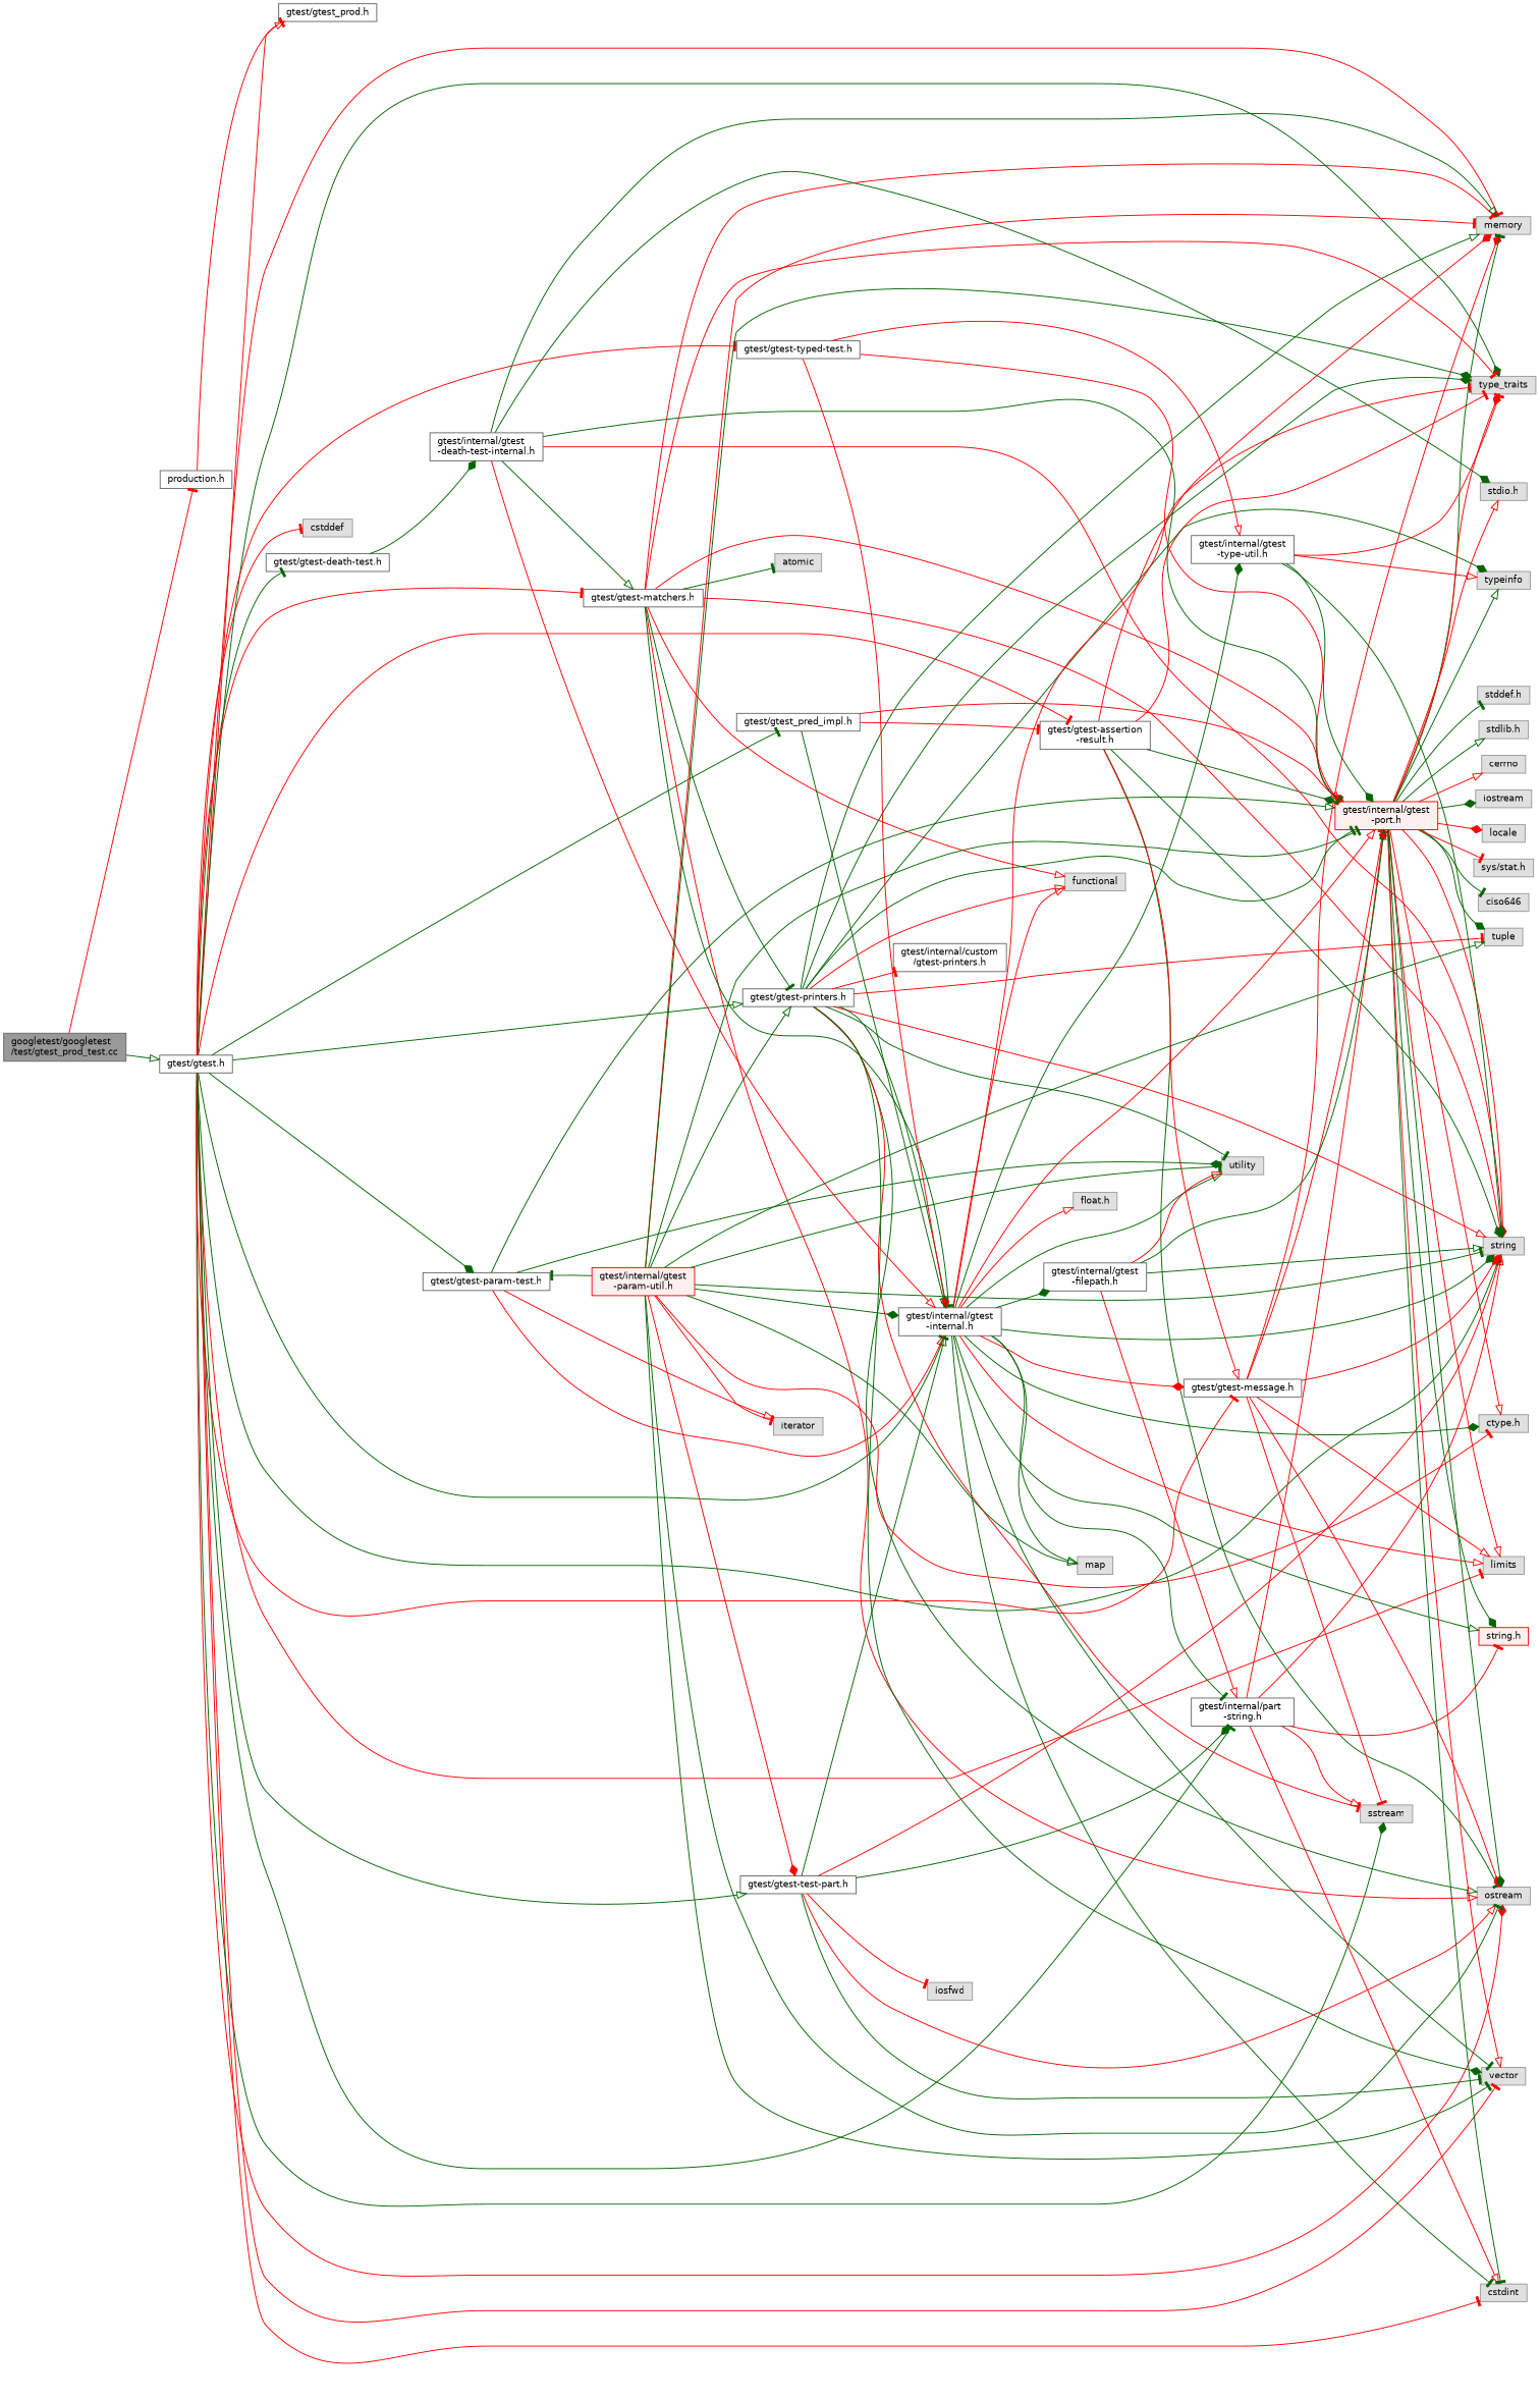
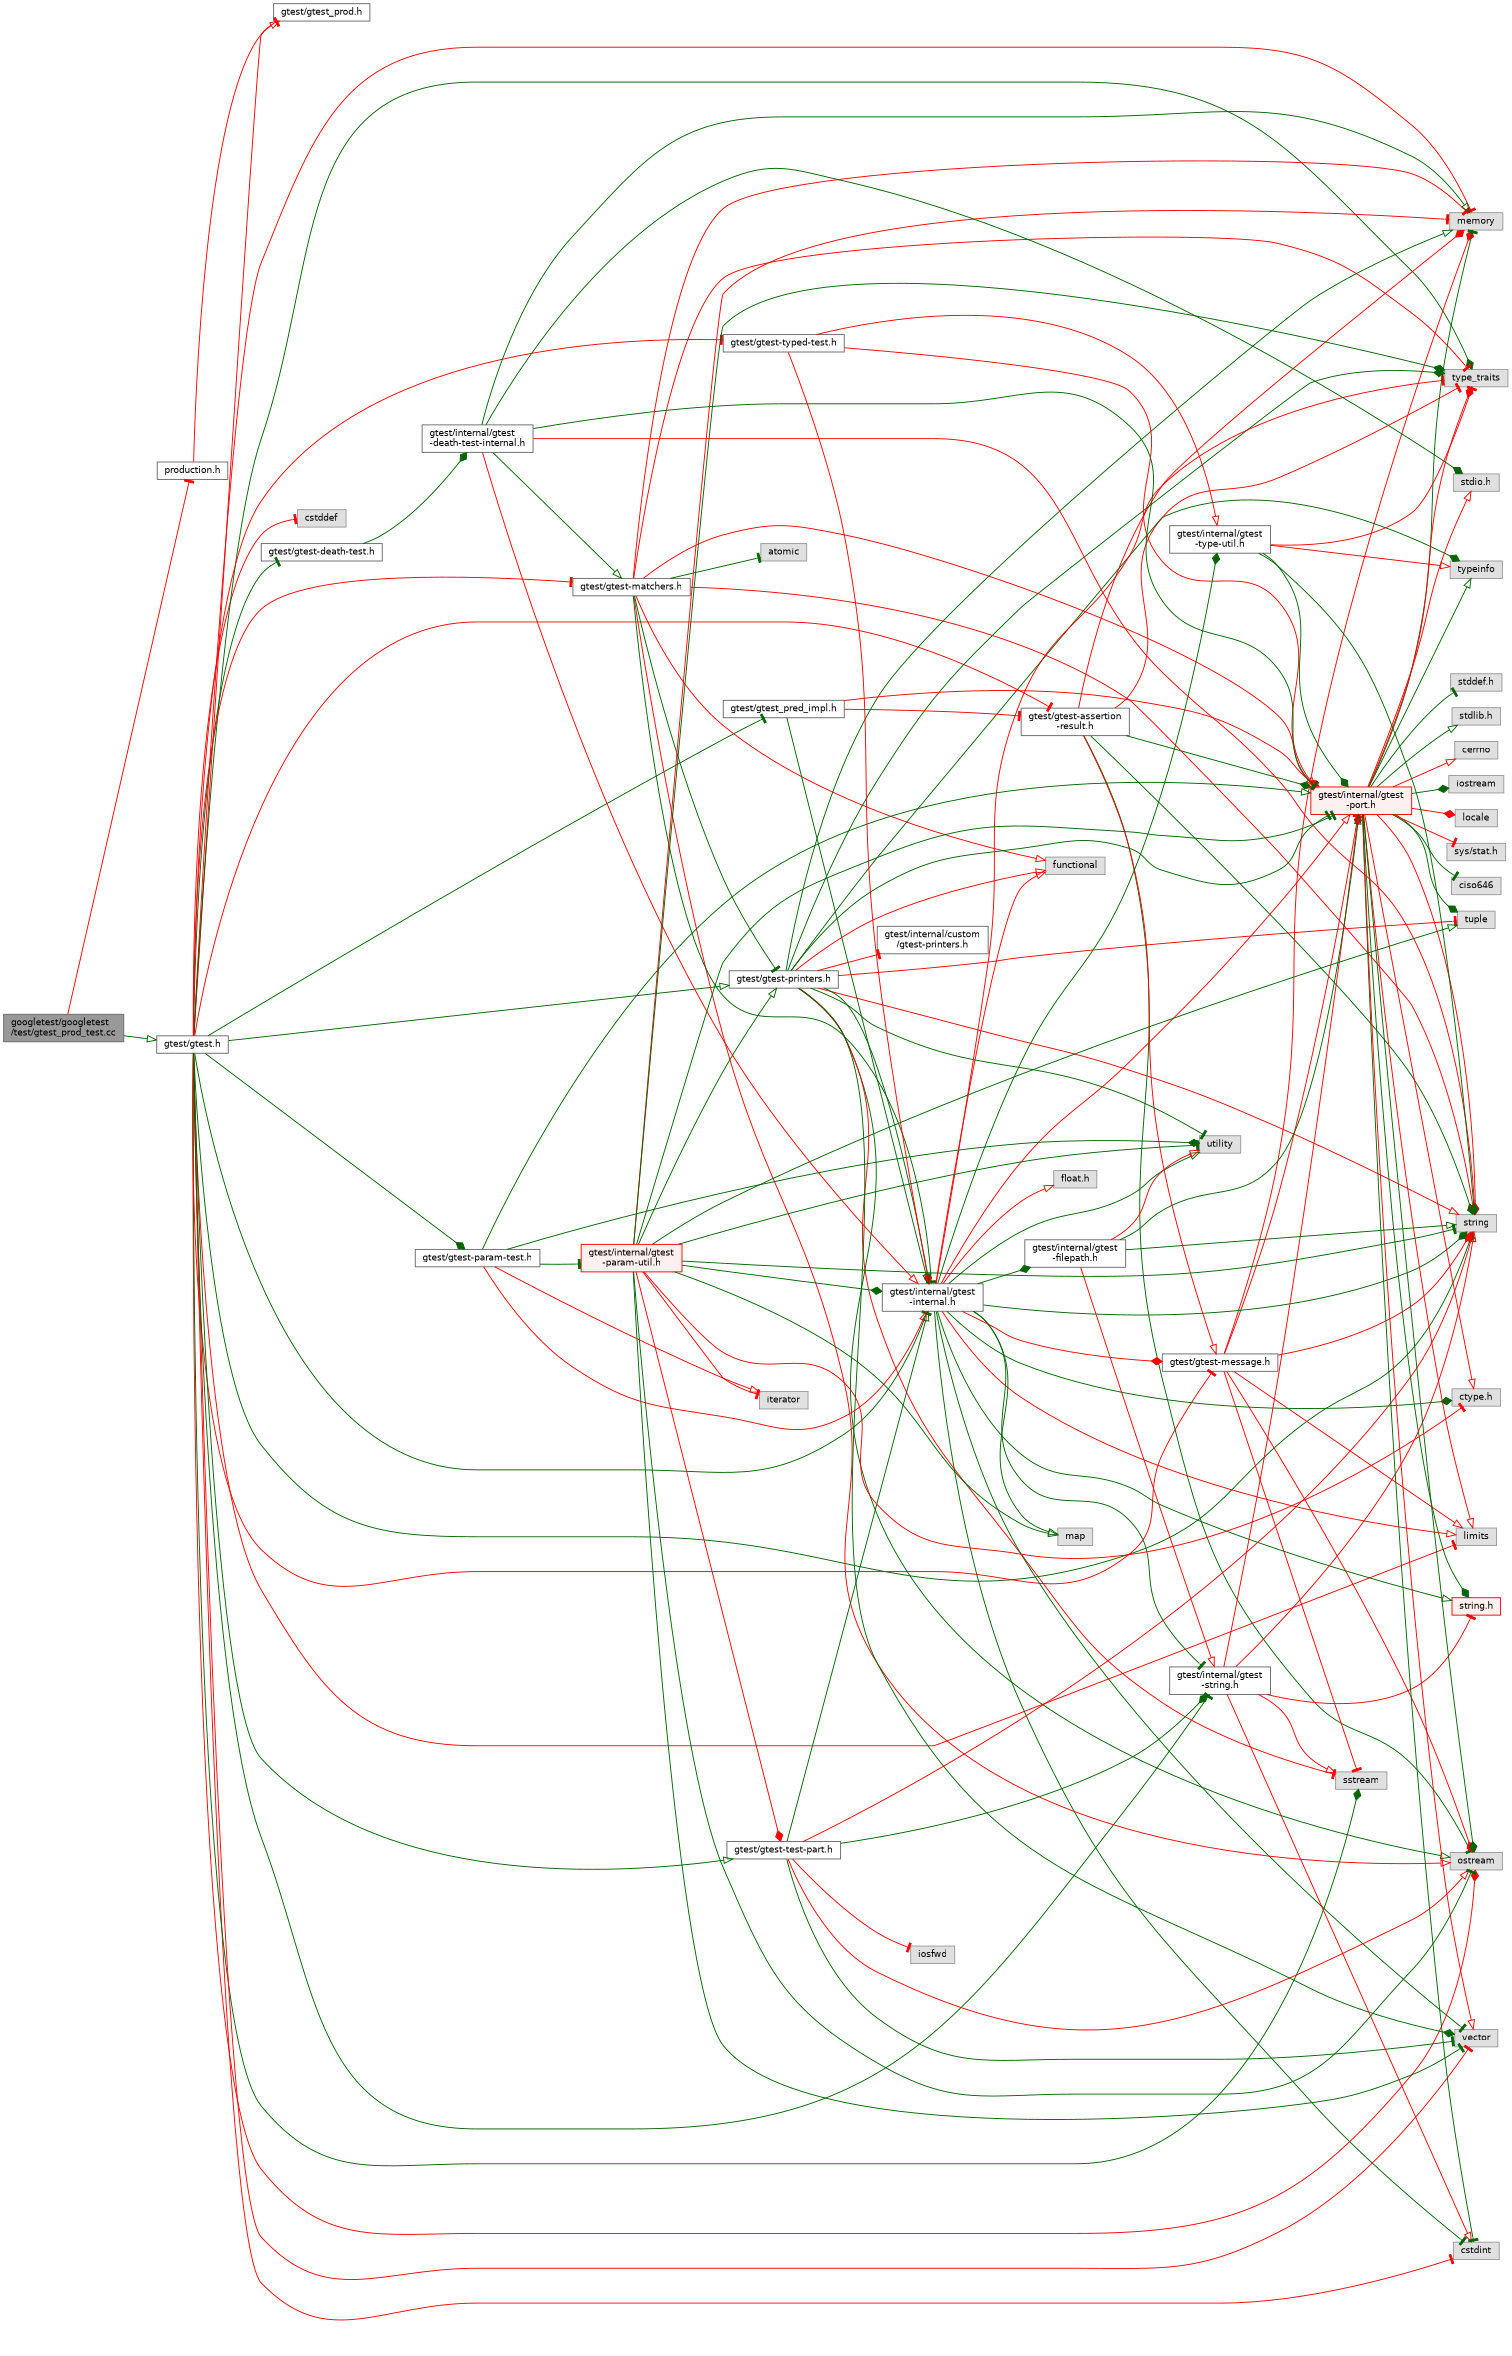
  digraph {
    rankdir=LR
    node [color=grey60 fillcolor="#E0E0E0" fontname=Helvetica fontsize=10 shape=box style=filled]
    edge [arrowhead=tee color=red fontname=Helvetica fontsize=10 labelfontname=Helvetica labelfontsize=10 style=solid]
    n1 [color=gray40 fillcolor=grey60 fontcolor=black height=0.2 label="googletest/googletest\l/test/gtest_prod_test.cc" width=0.4]
    n2 [color=grey40 fillcolor=white height=0.2 label="production.h" width=0.4]
    n3 [color=grey40 fillcolor=white height=0.2 label="gtest/gtest.h" width=0.4]
    n4 [color=grey40 fillcolor=white height=0.2 label="gtest/gtest_prod.h" width=0.4]
    n5 [height=0.2 label=cstddef width=0.4]
    n6 [height=0.2 label=cstdint width=0.4]
    n7 [height=0.2 label=limits width=0.4]
    n8 [height=0.2 label=memory width=0.4]
    n9 [height=0.2 label=ostream width=0.4]
    n10 [height=0.2 label=sstream width=0.4]
    n11 [height=0.2 label=string width=0.4]
    n12 [height=0.2 label=type_traits width=0.4]
    n13 [height=0.2 label=vector width=0.4]
    n14 [color=grey40 fillcolor=white height=0.2 label="gtest/gtest-assertion\l-result.h" width=0.4]
    n15 [color=grey40 fillcolor=white height=0.2 label="gtest/gtest-message.h" width=0.4]
    n16 [color=grey40 fillcolor=white height=0.2 label="gtest/gtest-death-test.h" width=0.4]
    n17 [color=grey40 fillcolor=white height=0.2 label="gtest/gtest-matchers.h" width=0.4]
    n18 [color=grey40 fillcolor=white height=0.2 label="gtest/gtest-printers.h" width=0.4]
    n19 [color=grey40 fillcolor=white height=0.2 label="gtest/internal/gtest\l-internal.h" width=0.4]
-   n20 [color=grey40 fillcolor=white height=0.2 label="gtest/internal/part\l-string.h" width=0.4]
+   n20 [color=grey40 fillcolor=white height=0.2 label="gtest/internal/gtest\l-string.h" width=0.4]
    n21 [color=grey40 fillcolor=white height=0.2 label="gtest/gtest-param-test.h" width=0.4]
    n22 [color=grey40 fillcolor=white height=0.2 label="gtest/gtest-test-part.h" width=0.4]
    n23 [color=grey40 fillcolor=white height=0.2 label="gtest/gtest-typed-test.h" width=0.4]
    n24 [color=grey40 fillcolor=white height=0.2 label="gtest/gtest_pred_impl.h" width=0.4]
    n25 [color=red fillcolor="#FFF0F0" height=0.2 label="gtest/internal/gtest\l-port.h" width=0.4]
    n26 [color=grey40 fillcolor=white height=0.2 label="gtest/internal/gtest\l-death-test-internal.h" width=0.4]
    n27 [height=0.2 label=atomic width=0.4]
    n28 [height=0.2 label=functional width=0.4]
    n29 [height=0.2 label=tuple width=0.4]
    n30 [height=0.2 label=typeinfo width=0.4]
    n31 [height=0.2 label=utility width=0.4]
    n32 [color=grey40 fillcolor=white height=0.2 label="gtest/internal/custom\l/gtest-printers.h" width=0.4]
    n33 [height=0.2 label="ctype.h" width=0.4]
    n34 [color=red fillcolor="#FFF0F0" height=0.2 label="string.h" width=0.4]
    n35 [height=0.2 label="float.h" width=0.4]
    n36 [height=0.2 label=map width=0.4]
    n37 [color=grey40 fillcolor=white height=0.2 label="gtest/internal/gtest\l-filepath.h" width=0.4]
    n38 [color=grey40 fillcolor=white height=0.2 label="gtest/internal/gtest\l-type-util.h" width=0.4]
    n39 [height=0.2 label=iterator width=0.4]
    n40 [color=red fillcolor="#FFF0F0" height=0.2 label="gtest/internal/gtest\l-param-util.h" width=0.4]
    n41 [height=0.2 label=iosfwd width=0.4]
    n42 [height=0.2 label=ciso646 width=0.4]
    n43 [height=0.2 label="stddef.h" width=0.4]
    n44 [height=0.2 label="stdio.h" width=0.4]
    n45 [height=0.2 label="stdlib.h" width=0.4]
    n46 [height=0.2 label=cerrno width=0.4]
    n47 [height=0.2 label=iostream width=0.4]
    n48 [height=0.2 label=locale width=0.4]
    n49 [height=0.2 label="sys/stat.h" width=0.4]
    n1 -> n2
    n1 -> n3 [arrowhead=onormal color=darkgreen]
    n2 -> n4 [arrowhead=onormal]
    n3 -> n4
    n3 -> n5
    n3 -> n6
    n3 -> n7
    n3 -> n8
    n3 -> n9 [arrowhead=diamond]
    n3 -> n10 [arrowhead=diamond color=darkgreen]
    n3 -> n11 [arrowhead=diamond color=darkgreen]
    n3 -> n12 [arrowhead=diamond color=darkgreen]
    n3 -> n13
    n3 -> n14
    n3 -> n15
    n3 -> n16 [color=darkgreen]
    n3 -> n17
    n3 -> n18 [arrowhead=onormal color=darkgreen]
    n3 -> n19 [color=darkgreen]
    n3 -> n20 [color=darkgreen]
    n3 -> n21 [arrowhead=diamond color=darkgreen]
    n3 -> n22 [arrowhead=onormal color=darkgreen]
    n3 -> n23
    n3 -> n24 [color=darkgreen]
    n14 -> n8 [arrowhead=diamond]
    n14 -> n9 [color=darkgreen]
    n14 -> n11 [arrowhead=diamond color=darkgreen]
    n14 -> n12
    n14 -> n15 [arrowhead=onormal]
    n14 -> n25 [arrowhead=diamond color=darkgreen]
    n15 -> n7 [arrowhead=onormal]
    n15 -> n8 [arrowhead=diamond]
    n15 -> n9 [arrowhead=diamond]
    n15 -> n10
    n15 -> n11 [arrowhead=diamond]
    n15 -> n25
    n16 -> n26 [arrowhead=diamond color=darkgreen]
    n17 -> n8
    n17 -> n9 [arrowhead=onormal]
    n17 -> n11 [arrowhead=onormal]
    n17 -> n12
    n17 -> n18 [color=darkgreen]
    n17 -> n19 [color=darkgreen]
    n17 -> n25
    n17 -> n27 [color=darkgreen]
    n17 -> n28 [arrowhead=onormal]
    n18 -> n8 [arrowhead=onormal color=darkgreen]
    n18 -> n9 [arrowhead=onormal color=darkgreen]
    n18 -> n10
    n18 -> n11 [arrowhead=onormal]
    n18 -> n12 [arrowhead=diamond color=darkgreen]
    n18 -> n13 [arrowhead=diamond color=darkgreen]
    n18 -> n19 [arrowhead=onormal color=darkgreen]
    n18 -> n25 [color=darkgreen]
    n18 -> n28 [arrowhead=onormal]
    n18 -> n29
    n18 -> n30 [arrowhead=diamond color=darkgreen]
    n18 -> n31 [color=darkgreen]
    n18 -> n32
    n19 -> n6 [color=darkgreen]
    n19 -> n7 [arrowhead=onormal]
    n19 -> n11 [arrowhead=diamond color=darkgreen]
    n19 -> n12
    n19 -> n13 [color=darkgreen]
    n19 -> n15 [arrowhead=diamond]
    n19 -> n20 [color=darkgreen]
    n19 -> n25 [arrowhead=onormal]
    n19 -> n28 [arrowhead=onormal]
    n19 -> n31 [arrowhead=onormal color=darkgreen]
    n19 -> n33 [arrowhead=diamond color=darkgreen]
    n19 -> n34 [arrowhead=onormal color=darkgreen]
    n19 -> n35 [arrowhead=onormal]
    n19 -> n36 [arrowhead=onormal color=darkgreen]
    n19 -> n37 [arrowhead=diamond color=darkgreen]
    n19 -> n38 [arrowhead=diamond color=darkgreen]
    n20 -> n6 [arrowhead=onormal]
    n20 -> n10 [arrowhead=onormal]
    n20 -> n11 [arrowhead=onormal]
    n20 -> n25 [arrowhead=diamond]
    n20 -> n34
    n21 -> n19 [arrowhead=onormal]
    n21 -> n25 [arrowhead=onormal color=darkgreen]
    n21 -> n31 [arrowhead=diamond color=darkgreen]
    n21 -> n39 [arrowhead=onormal]
-   n40 -> n21 [color=darkgreen]
+   n21 -> n40 [color=darkgreen]
    n22 -> n9 [arrowhead=onormal]
    n22 -> n11 [arrowhead=onormal]
    n22 -> n13 [color=darkgreen]
    n22 -> n19 [arrowhead=onormal color=darkgreen]
    n22 -> n20 [arrowhead=diamond color=darkgreen]
    n22 -> n41
    n23 -> n19 [arrowhead=diamond]
    n23 -> n25 [arrowhead=onormal]
    n23 -> n38 [arrowhead=onormal]
    n24 -> n14
    n24 -> n19 [arrowhead=onormal color=darkgreen]
    n24 -> n25 [arrowhead=diamond]
    n25 -> n6 [color=darkgreen]
    n25 -> n7 [arrowhead=onormal]
    n25 -> n8 [color=darkgreen]
    n25 -> n9 [arrowhead=diamond color=darkgreen]
    n25 -> n11 [arrowhead=diamond]
    n25 -> n12 [arrowhead=diamond]
    n25 -> n13 [arrowhead=onormal]
    n25 -> n29 [arrowhead=diamond color=darkgreen]
    n25 -> n30 [arrowhead=onormal color=darkgreen]
    n25 -> n33 [arrowhead=onormal]
    n25 -> n34 [arrowhead=diamond color=darkgreen]
    n25 -> n42 [color=darkgreen]
    n25 -> n43 [color=darkgreen]
    n25 -> n44 [arrowhead=onormal]
    n25 -> n45 [arrowhead=onormal color=darkgreen]
    n25 -> n46 [arrowhead=onormal]
    n25 -> n47 [arrowhead=diamond color=darkgreen]
    n25 -> n48 [arrowhead=diamond]
    n25 -> n49
    n26 -> n8 [arrowhead=onormal color=darkgreen]
    n26 -> n11 [arrowhead=diamond]
    n26 -> n17 [arrowhead=onormal color=darkgreen]
    n26 -> n19 [arrowhead=onormal]
    n26 -> n25 [color=darkgreen]
    n26 -> n44 [arrowhead=diamond color=darkgreen]
    n37 -> n11 [arrowhead=onormal color=darkgreen]
    n37 -> n20 [arrowhead=onormal]
    n37 -> n25 [arrowhead=onormal color=darkgreen]
    n37 -> n31 [arrowhead=onormal]
    n38 -> n11 [arrowhead=diamond color=darkgreen]
    n38 -> n12
    n38 -> n25 [arrowhead=diamond color=darkgreen]
    n38 -> n30 [arrowhead=onormal]
    n40 -> n8
    n40 -> n9 [color=darkgreen]
    n40 -> n11 [color=darkgreen]
    n40 -> n12 [arrowhead=diamond color=darkgreen]
    n40 -> n13 [color=darkgreen]
    n40 -> n18 [arrowhead=onormal color=darkgreen]
    n40 -> n19 [arrowhead=diamond color=darkgreen]
    n40 -> n22 [arrowhead=diamond]
    n40 -> n25 [color=darkgreen]
    n40 -> n29 [arrowhead=onormal color=darkgreen]
    n40 -> n31 [color=darkgreen]
    n40 -> n33
    n40 -> n36 [arrowhead=onormal color=darkgreen]
    n40 -> n39
  }
